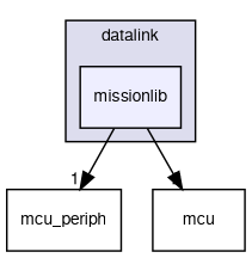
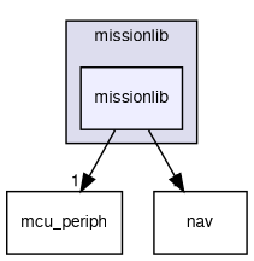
  digraph {
    compound=true
    node [fontname=FreeSans fontsize=10 shape=box]
    edge [labeldistance=1.5 labelfontname=FreeSans labelfontsize=10]
    n1 [fillcolor="#eeeeff" label=missionlib pencolor=black style=filled]
    n2 [label=mcu_periph]
-   n3 [label=mcu]
+   n3 [label=nav]
    subgraph cluster_1 {
      bgcolor="#ddddee"
      fontname=FreeSans
      fontsize=10
-     label=datalink
+     label=missionlib
      pencolor=black
      n1
    }
    n1 -> n2 [headlabel=1]
    n1 -> n3 [headlabel=2]
  }
